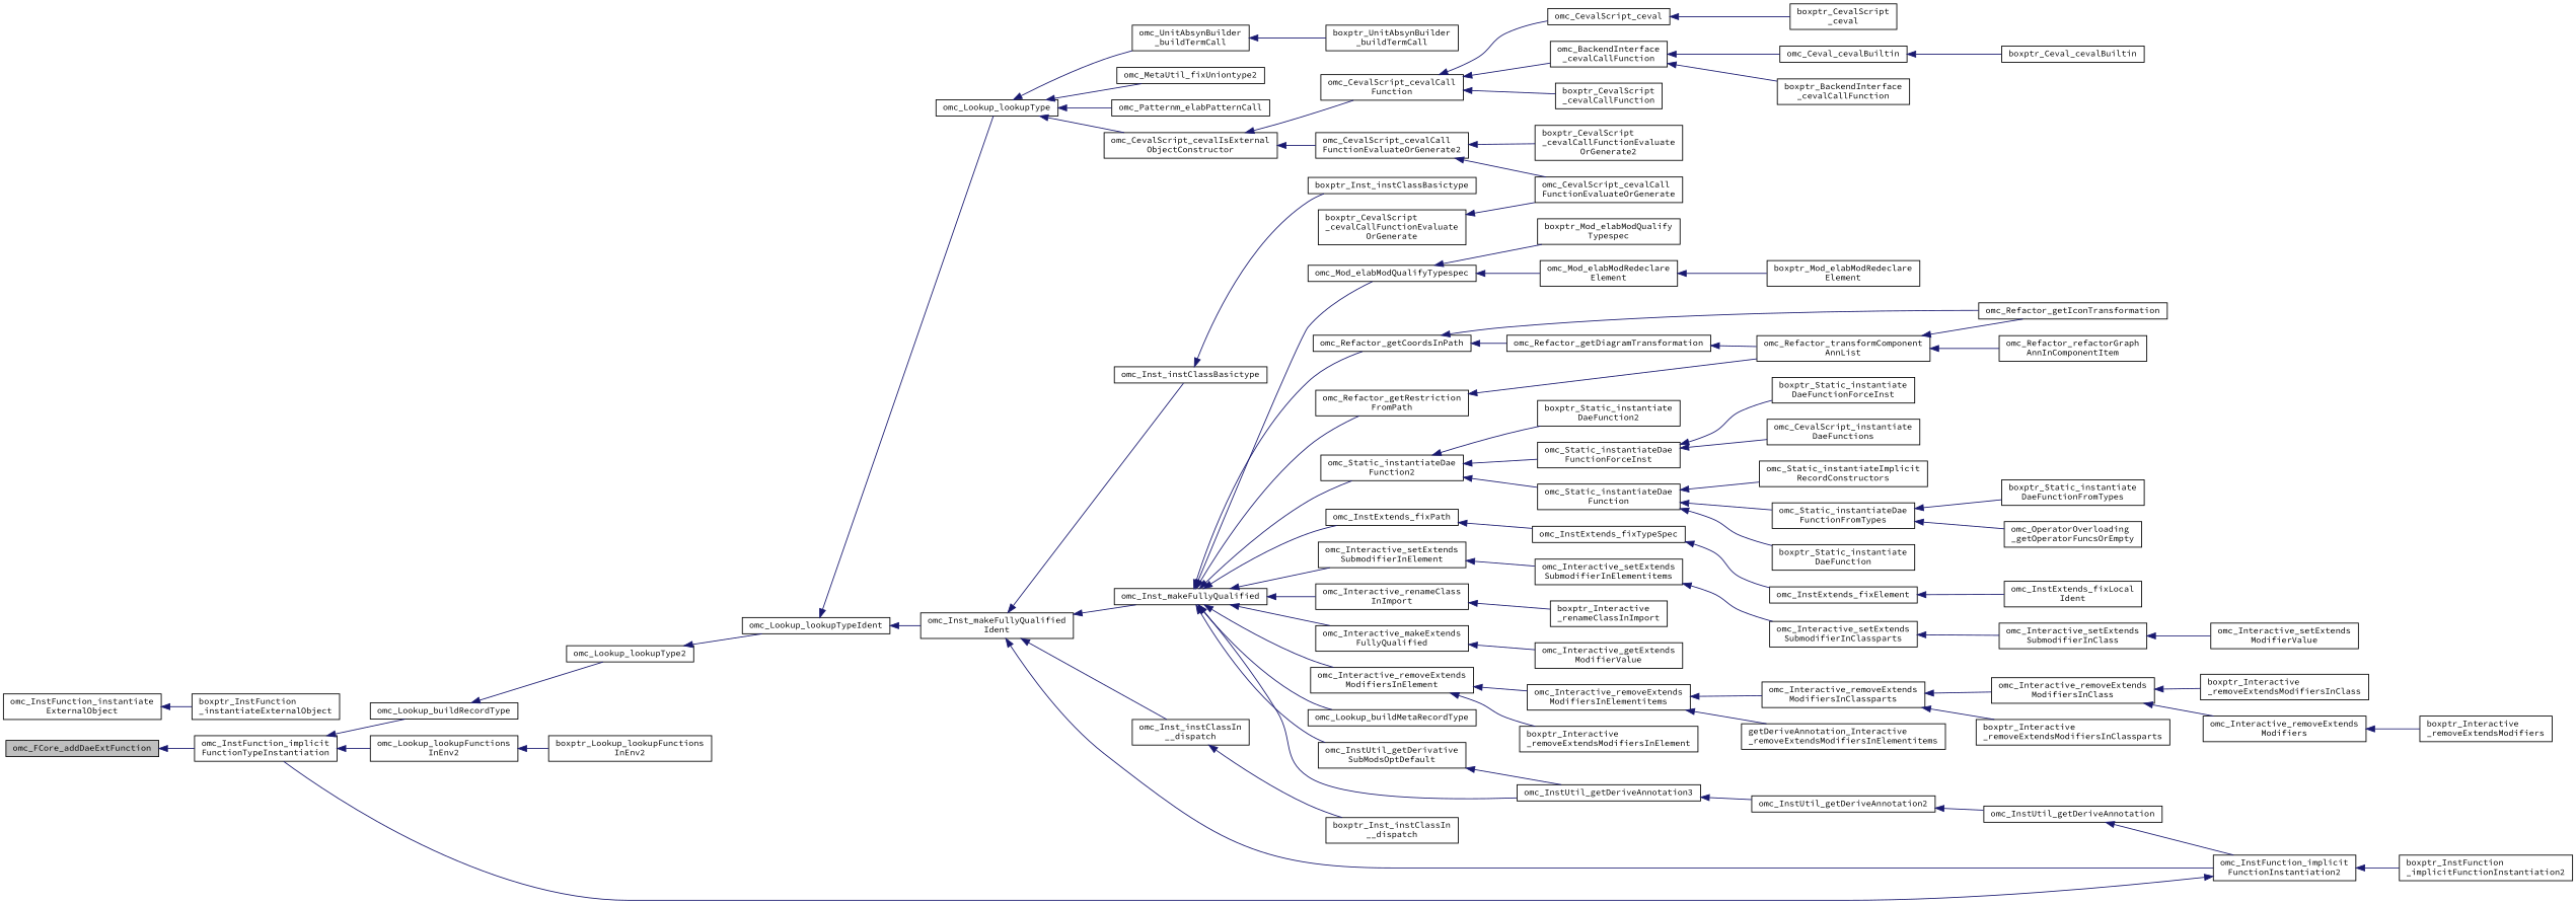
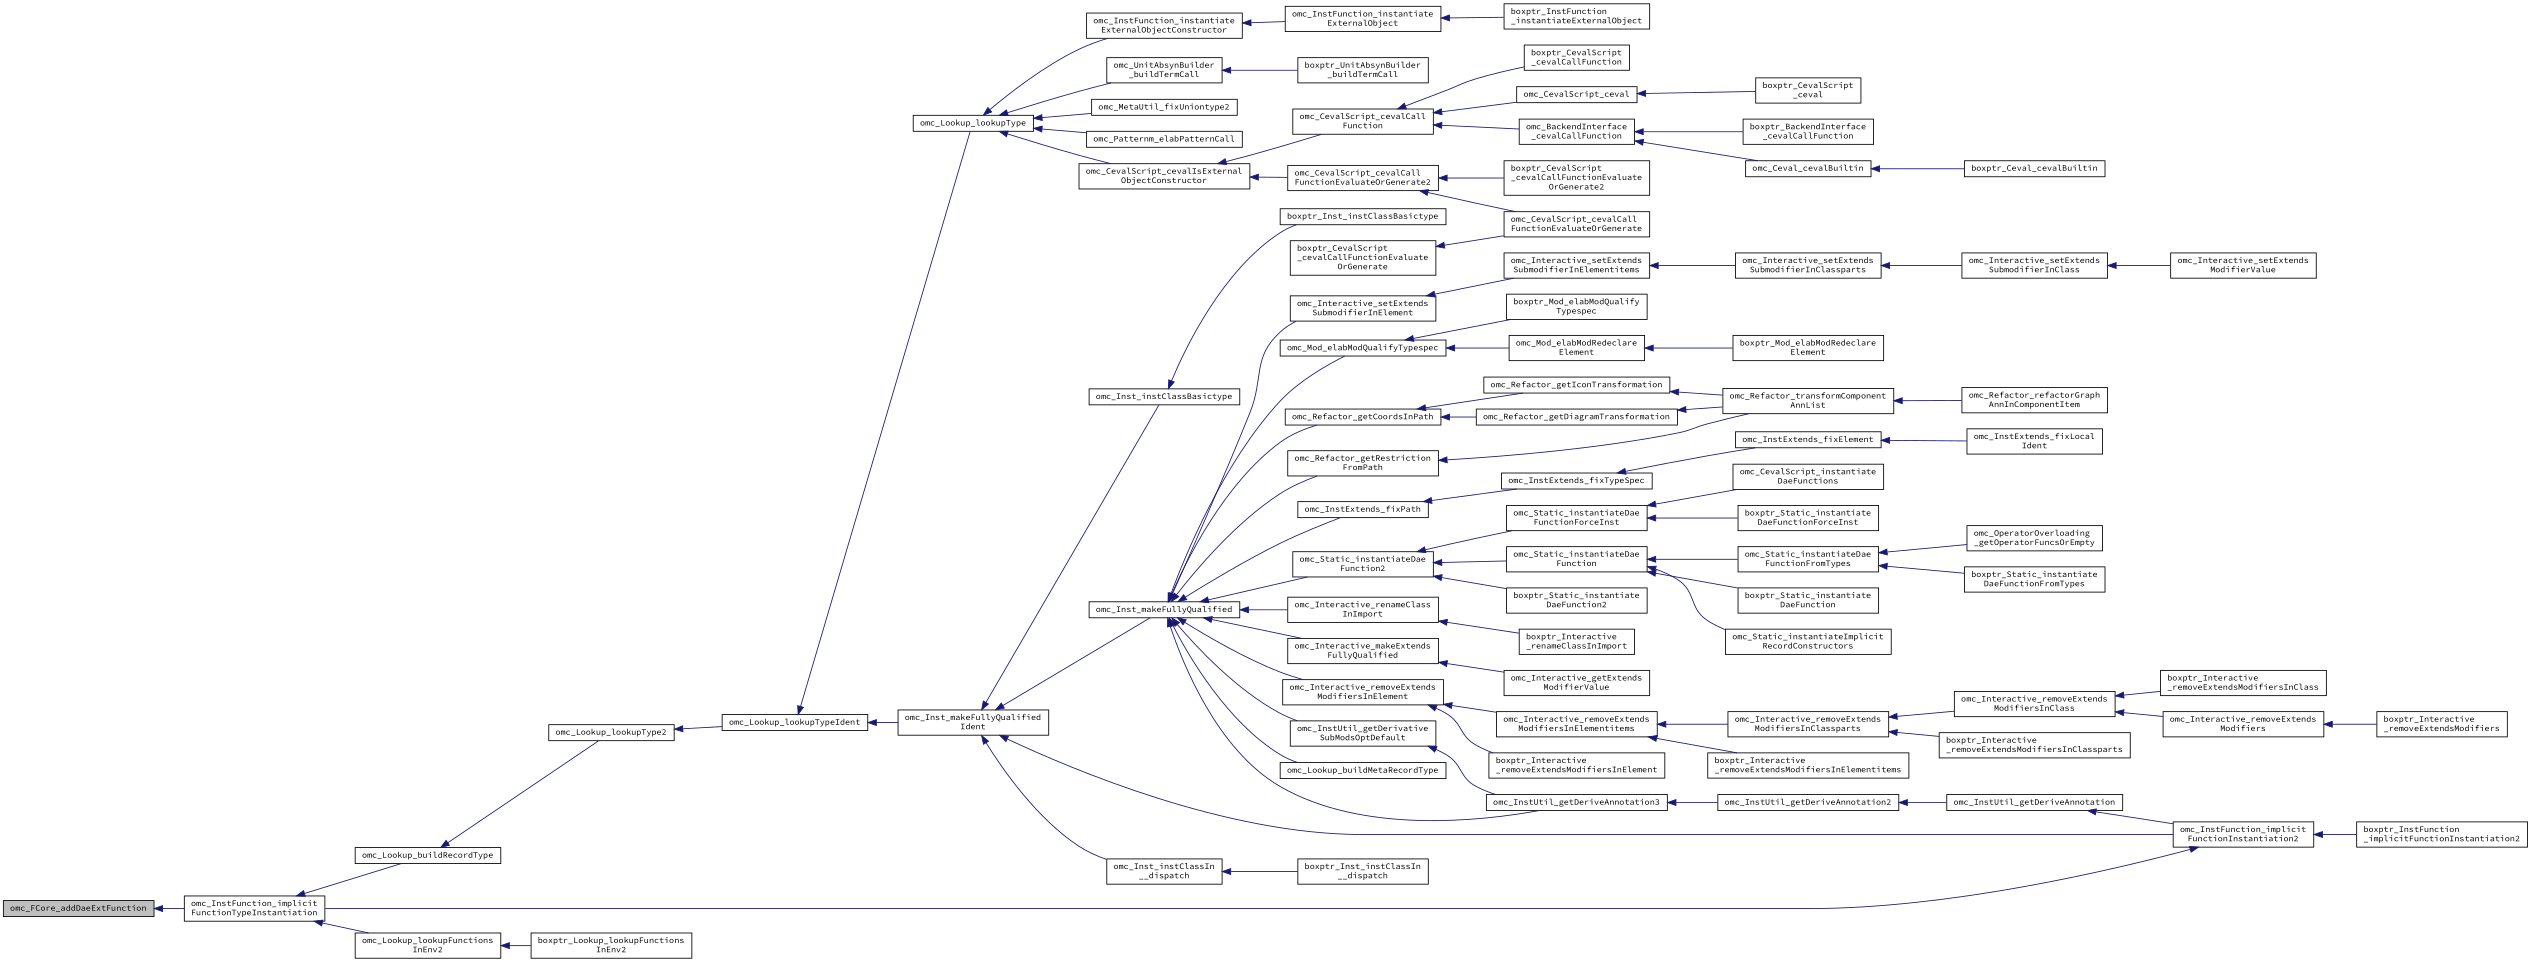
  digraph {
    fontname="Source Code Pro"
    rankdir=LR
    node [color=black fillcolor=white fontname="Source Code Pro" fontsize=10 shape=record style=filled]
    edge [color=midnightblue dir=back fontname="Source Code Pro" fontsize=10 labelfontname=Helvetica labelfontsize=10 style=solid]
    n1 [fillcolor=grey75 fontcolor=black height=0.2 label=omc_FCore_addDaeExtFunction width=0.4]
    n2 [height=0.2 label="omc_InstFunction_implicit\lFunctionTypeInstantiation" width=0.4]
    n3 [height=0.2 label=omc_Lookup_buildRecordType width=0.4]
    n4 [height=0.2 label="omc_Lookup_lookupFunctions\lInEnv2" width=0.4]
    n5 [height=0.2 label=omc_Lookup_lookupType2 width=0.4]
    n6 [height=0.2 label="boxptr_Lookup_lookupFunctions\lInEnv2" width=0.4]
    n7 [height=0.2 label=omc_Lookup_lookupTypeIdent width=0.4]
    n8 [height=0.2 label="omc_Inst_makeFullyQualified\lIdent" width=0.4]
    n9 [height=0.2 label=omc_Lookup_lookupType width=0.4]
    n10 [height=0.2 label=omc_Inst_makeFullyQualified width=0.4]
    n11 [height=0.2 label="omc_InstFunction_implicit\lFunctionInstantiation2" width=0.4]
    n12 [height=0.2 label="omc_Inst_instClassIn\l__dispatch" width=0.4]
    n13 [height=0.2 label=omc_Inst_instClassBasictype width=0.4]
    n14 [height=0.2 label="omc_CevalScript_cevalIsExternal\lObjectConstructor" width=0.4]
+   n15 [height=0.2 label="omc_InstFunction_instantiate\lExternalObjectConstructor" width=0.4]
    n16 [height=0.2 label=omc_MetaUtil_fixUniontype2 width=0.4]
    n17 [height=0.2 label=omc_Patternm_elabPatternCall width=0.4]
    n18 [height=0.2 label="omc_UnitAbsynBuilder\l_buildTermCall" width=0.4]
    n19 [height=0.2 label=omc_InstExtends_fixPath width=0.4]
    n20 [height=0.2 label="omc_InstUtil_getDerivative\lSubModsOptDefault" width=0.4]
    n21 [height=0.2 label=omc_InstUtil_getDeriveAnnotation3 width=0.4]
    n22 [height=0.2 label="omc_Interactive_renameClass\lInImport" width=0.4]
    n23 [height=0.2 label="omc_Interactive_makeExtends\lFullyQualified" width=0.4]
    n24 [height=0.2 label="omc_Interactive_setExtends\lSubmodifierInElement" width=0.4]
    n25 [height=0.2 label="omc_Interactive_removeExtends\lModifiersInElement" width=0.4]
    n26 [height=0.2 label=omc_Lookup_buildMetaRecordType width=0.4]
    n27 [height=0.2 label=omc_Mod_elabModQualifyTypespec width=0.4]
    n28 [height=0.2 label=omc_Refactor_getCoordsInPath width=0.4]
    n29 [height=0.2 label="omc_Refactor_getRestriction\lFromPath" width=0.4]
    n30 [height=0.2 label="omc_Static_instantiateDae\lFunction2" width=0.4]
    n31 [height=0.2 label="boxptr_InstFunction\l_implicitFunctionInstantiation2" width=0.4]
    n32 [height=0.2 label="boxptr_Inst_instClassIn\l__dispatch" width=0.4]
    n33 [height=0.2 label=boxptr_Inst_instClassBasictype width=0.4]
    n34 [height=0.2 label=omc_InstExtends_fixTypeSpec width=0.4]
    n35 [height=0.2 label=omc_InstUtil_getDeriveAnnotation2 width=0.4]
    n36 [height=0.2 label="boxptr_Interactive\l_renameClassInImport" width=0.4]
    n37 [height=0.2 label="omc_Interactive_getExtends\lModifierValue" width=0.4]
    n38 [height=0.2 label="omc_Interactive_setExtends\lSubmodifierInElementitems" width=0.4]
    n39 [height=0.2 label="boxptr_Interactive\l_removeExtendsModifiersInElement" width=0.4]
    n40 [height=0.2 label="omc_Interactive_removeExtends\lModifiersInElementitems" width=0.4]
    n41 [height=0.2 label="boxptr_Mod_elabModQualify\lTypespec" width=0.4]
    n42 [height=0.2 label="omc_Mod_elabModRedeclare\lElement" width=0.4]
    n43 [height=0.2 label=omc_Refactor_getDiagramTransformation width=0.4]
    n44 [height=0.2 label=omc_Refactor_getIconTransformation width=0.4]
    n45 [height=0.2 label="omc_Refactor_transformComponent\lAnnList" width=0.4]
    n46 [height=0.2 label="boxptr_Static_instantiate\lDaeFunction2" width=0.4]
    n47 [height=0.2 label="omc_Static_instantiateDae\lFunctionForceInst" width=0.4]
    n48 [height=0.2 label="omc_Static_instantiateDae\lFunction" width=0.4]
    n49 [height=0.2 label=omc_InstExtends_fixElement width=0.4]
    n50 [height=0.2 label="omc_InstExtends_fixLocal\lIdent" width=0.4]
    n51 [height=0.2 label=omc_InstUtil_getDeriveAnnotation width=0.4]
    n52 [height=0.2 label="omc_Interactive_setExtends\lSubmodifierInClassparts" width=0.4]
    n53 [height=0.2 label="omc_Interactive_setExtends\lSubmodifierInClass" width=0.4]
    n54 [height=0.2 label="omc_Interactive_setExtends\lModifierValue" width=0.4]
-   n55 [height=0.2 label="getDeriveAnnotation_Interactive\l_removeExtendsModifiersInElementitems" width=0.4]
+   n55 [height=0.2 label="boxptr_Interactive\l_removeExtendsModifiersInElementitems" width=0.4]
    n56 [height=0.2 label="omc_Interactive_removeExtends\lModifiersInClassparts" width=0.4]
    n57 [height=0.2 label="boxptr_Interactive\l_removeExtendsModifiersInClassparts" width=0.4]
    n58 [height=0.2 label="omc_Interactive_removeExtends\lModifiersInClass" width=0.4]
    n59 [height=0.2 label="boxptr_Interactive\l_removeExtendsModifiersInClass" width=0.4]
    n60 [height=0.2 label="omc_Interactive_removeExtends\lModifiers" width=0.4]
    n61 [height=0.2 label="boxptr_Interactive\l_removeExtendsModifiers" width=0.4]
    n62 [height=0.2 label="boxptr_Mod_elabModRedeclare\lElement" width=0.4]
    n63 [height=0.2 label="omc_Refactor_refactorGraph\lAnnInComponentItem" width=0.4]
    n64 [height=0.2 label="omc_CevalScript_instantiate\lDaeFunctions" width=0.4]
    n65 [height=0.2 label="boxptr_Static_instantiate\lDaeFunctionForceInst" width=0.4]
    n66 [height=0.2 label="omc_Static_instantiateImplicit\lRecordConstructors" width=0.4]
    n67 [height=0.2 label="omc_Static_instantiateDae\lFunctionFromTypes" width=0.4]
    n68 [height=0.2 label="boxptr_Static_instantiate\lDaeFunction" width=0.4]
    n69 [height=0.2 label="omc_OperatorOverloading\l_getOperatorFuncsOrEmpty" width=0.4]
    n70 [height=0.2 label="boxptr_Static_instantiate\lDaeFunctionFromTypes" width=0.4]
    n71 [height=0.2 label="omc_CevalScript_cevalCall\lFunctionEvaluateOrGenerate2" width=0.4]
    n72 [height=0.2 label="omc_CevalScript_cevalCall\lFunction" width=0.4]
    n73 [height=0.2 label="omc_InstFunction_instantiate\lExternalObject" width=0.4]
    n74 [height=0.2 label="boxptr_UnitAbsynBuilder\l_buildTermCall" width=0.4]
    n75 [height=0.2 label="boxptr_CevalScript\l_cevalCallFunctionEvaluate\lOrGenerate2" width=0.4]
    n76 [height=0.2 label="omc_CevalScript_cevalCall\lFunctionEvaluateOrGenerate" width=0.4]
    n77 [height=0.2 label="omc_BackendInterface\l_cevalCallFunction" width=0.4]
    n78 [height=0.2 label="boxptr_CevalScript\l_cevalCallFunction" width=0.4]
    n79 [height=0.2 label=omc_CevalScript_ceval width=0.4]
    n80 [height=0.2 label="boxptr_CevalScript\l_cevalCallFunctionEvaluate\lOrGenerate" width=0.4]
    n81 [height=0.2 label="boxptr_BackendInterface\l_cevalCallFunction" width=0.4]
    n82 [height=0.2 label=omc_Ceval_cevalBuiltin width=0.4]
    n83 [height=0.2 label="boxptr_CevalScript\l_ceval" width=0.4]
    n84 [height=0.2 label=boxptr_Ceval_cevalBuiltin width=0.4]
    n85 [height=0.2 label="boxptr_InstFunction\l_instantiateExternalObject" width=0.4]
    n1 -> n2
    n2 -> n3
    n2 -> n4
    n3 -> n5
    n4 -> n6
    n5 -> n7
    n7 -> n8
    n7 -> n9
    n8 -> n10
    n8 -> n11
    n8 -> n12
    n8 -> n13
    n9 -> n14
+   n9 -> n15
    n9 -> n16
    n9 -> n17
    n9 -> n18
    n10 -> n19
    n10 -> n20
    n10 -> n21
    n10 -> n22
    n10 -> n23
    n10 -> n24
    n10 -> n25
    n10 -> n26
    n10 -> n27
    n10 -> n28
    n10 -> n29
    n10 -> n30
    n11 -> n2
    n11 -> n31
    n12 -> n32
    n13 -> n33
    n14 -> n71
    n14 -> n72
+   n15 -> n73
    n18 -> n74
    n19 -> n34
    n20 -> n21
    n21 -> n35
    n22 -> n36
    n23 -> n37
    n24 -> n38
    n25 -> n39
    n25 -> n40
    n27 -> n41
    n27 -> n42
    n28 -> n43
    n28 -> n44
    n29 -> n45
    n30 -> n46
    n30 -> n47
    n30 -> n48
    n34 -> n49
    n35 -> n51
    n38 -> n52
    n40 -> n55
    n40 -> n56
    n42 -> n62
    n43 -> n45
-   n45 -> n44
+   n44 -> n45
    n45 -> n63
    n47 -> n64
    n47 -> n65
    n48 -> n66
    n48 -> n67
    n48 -> n68
    n49 -> n50
    n51 -> n11
    n52 -> n53
    n53 -> n54
    n56 -> n57
    n56 -> n58
    n58 -> n59
    n58 -> n60
    n60 -> n61
    n67 -> n69
    n67 -> n70
    n71 -> n75
    n71 -> n76
    n72 -> n77
    n72 -> n78
    n72 -> n79
    n73 -> n85
    n77 -> n81
    n77 -> n82
    n79 -> n83
    n80 -> n76
    n82 -> n84
  }
